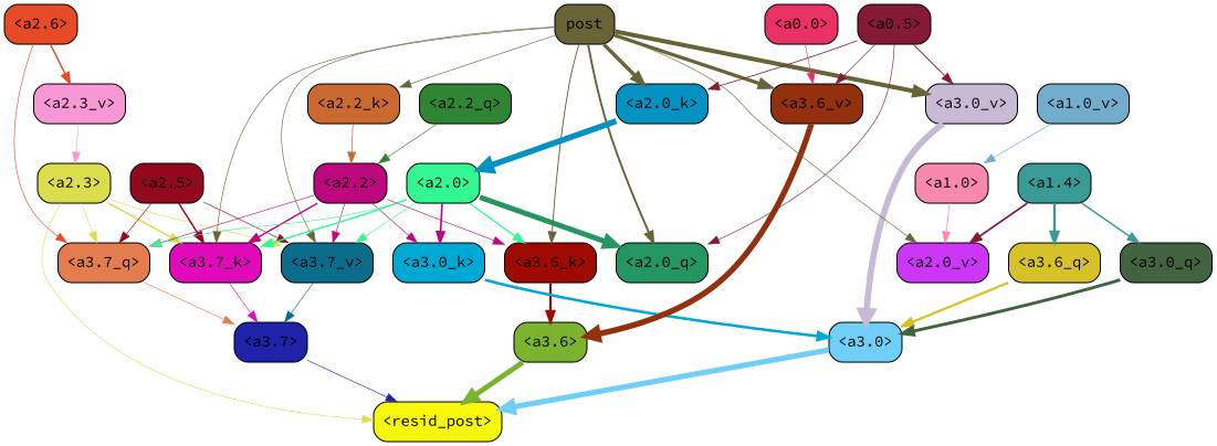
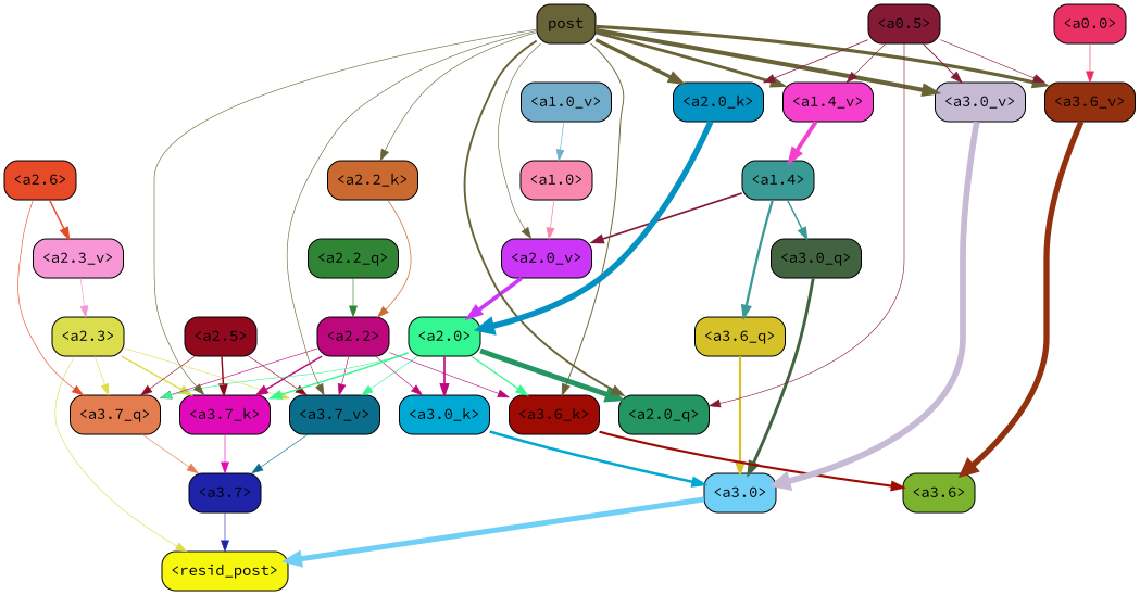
  strict digraph {
    fontname="Source Code Pro"
    splines=true
    node [color=black fontname="Source Code Pro" shape=box style="filled, rounded"]
    edge [color="#686437" fontname="Source Code Pro" penwidth=0.6]
    "<a3.7>" [fillcolor="#1e23aa"]
    "<resid_post>" [fillcolor="#f7f60d"]
    "<a3.6>" [fillcolor="#7bb32f"]
    "<a3.0>" [fillcolor="#70cff7"]
    "<a2.3>" [fillcolor="#dbdd4d"]
    "<a3.7_q>" [fillcolor="#e37d4f"]
    "<a3.7_k>" [fillcolor="#e10abb"]
    "<a3.7_v>" [fillcolor="#0a6d8b"]
    "<a3.6_q>" [fillcolor="#d6c228"]
    "<a3.0_q>" [fillcolor="#42633f"]
    "<a3.6_k>" [fillcolor="#9f0b03"]
    "<a3.0_k>" [fillcolor="#00a9d3"]
    "<a3.6_v>" [fillcolor="#93300d"]
    "<a3.0_v>" [fillcolor="#c6bad4"]
    "<a2.6>" [fillcolor="#e74a27"]
    "<a2.3_v>" [fillcolor="#f897d5"]
    "<a2.5>" [fillcolor="#92091e"]
    "<a2.2>" [fillcolor="#bd077d"]
    "<a2.0>" [fillcolor="#34f693"]
    "<a2.0_q>" [fillcolor="#249662"]
    "<a1.4>" [fillcolor="#3a9a96"]
    "<a2.0_v>" [fillcolor="#cc36f6"]
    n23 [fillcolor="#686437" label=post]
    "<a2.2_k>" [fillcolor="#ca6a30"]
    "<a2.0_k>" [fillcolor="#0392c2"]
+   "<a1.4_v>" [fillcolor="#f53fcd"]
    "<a0.5>" [fillcolor="#841a36"]
    "<a0.0>" [fillcolor="#ea3164"]
    "<a2.2_q>" [fillcolor="#2f8534"]
    "<a1.0>" [fillcolor="#f988ae"]
    "<a1.0_v>" [fillcolor="#73adcc"]
    "<a3.7>" -> "<resid_post>" [color="#1e23aa"]
-   "<a3.6>" -> "<resid_post>" [color="#7bb32f" penwidth=4.749041676521301]
    "<a3.0>" -> "<resid_post>" [color="#70cff7" penwidth=5.004215121269226]
    "<a2.3>" -> "<resid_post>" [color="#dbdd4d"]
    "<a2.3>" -> "<a3.7_q>" [color="#dbdd4d"]
    "<a2.3>" -> "<a3.7_k>" [color="#dbdd4d" penwidth=1.4391854107379913]
    "<a2.3>" -> "<a3.7_v>" [color="#dbdd4d"]
    "<a3.7_q>" -> "<a3.7>" [color="#e37d4f"]
    "<a3.7_k>" -> "<a3.7>" [color="#e10abb"]
    "<a3.7_v>" -> "<a3.7>" [color="#0a6d8b"]
    "<a3.6_q>" -> "<a3.0>" [color="#d6c228" penwidth=2.160832464694977]
    "<a3.0_q>" -> "<a3.0>" [color="#42633f" penwidth=2.870753765106201]
    "<a3.6_k>" -> "<a3.6>" [color="#9f0b03" penwidth=2.13908451795578]
    "<a3.0_k>" -> "<a3.0>" [color="#00a9d3" penwidth=2.520303964614868]
    "<a3.6_v>" -> "<a3.6>" [color="#93300d" penwidth=5.297133803367615]
    "<a3.0_v>" -> "<a3.0>" [color="#c6bad4" penwidth=5.680712580680847]
    "<a2.6>" -> "<a3.7_q>" [color="#e74a27"]
    "<a2.6>" -> "<a2.3_v>" [color="#e74a27" penwidth=1.4180794060230255]
    "<a2.3_v>" -> "<a2.3>" [color="#f897d5"]
    "<a2.5>" -> "<a3.7_q>" [color="#92091e"]
    "<a2.5>" -> "<a3.7_k>" [color="#92091e" penwidth=1.4281435310840607]
    "<a2.5>" -> "<a3.7_v>" [color="#92091e"]
    "<a2.2>" -> "<a3.7_q>" [color="#bd077d"]
    "<a2.2>" -> "<a3.7_k>" [color="#bd077d" penwidth=1.3982512056827545]
    "<a2.2>" -> "<a3.7_v>" [color="#bd077d"]
    "<a2.2>" -> "<a3.6_k>" [color="#bd077d"]
    "<a2.2>" -> "<a3.0_k>" [color="#bd077d"]
    "<a2.0>" -> "<a3.7_q>" [color="#34f693"]
    "<a2.0>" -> "<a3.7_k>" [color="#34f693" penwidth=1.404832512140274]
    "<a2.0>" -> "<a3.7_v>" [color="#34f693"]
    "<a2.0>" -> "<a3.6_k>" [color="#34f693" penwidth=1.2708758115768433]
    "<a2.0>" -> "<a3.0_k>" [color="#bd077d" penwidth=1.6207245588302612]
    "<a2.0>" -> "<a2.0_q>" [color="#249662" penwidth=4.795779317617416]
    "<a1.4>" -> "<a3.6_q>" [color="#3a9a96" penwidth=2.289449453353882]
    "<a1.4>" -> "<a3.0_q>" [color="#3a9a96" penwidth=1.4600623846054077]
    "<a1.4>" -> "<a2.0_v>" [color="#841a36" penwidth=1.676277220249176]
+   "<a2.0_v>" -> "<a2.0>" [color="#cc36f6" penwidth=3.56003999710083]
    n23 -> "<a3.7_k>"
    n23 -> "<a3.7_v>"
    n23 -> "<a3.6_k>" [penwidth=0.9291638135910034]
    n23 -> "<a3.6_v>" [penwidth=3.1808209121227264]
    n23 -> "<a3.0_v>" [penwidth=4.036660343408585]
    n23 -> "<a2.0_q>" [penwidth=1.8821641206741333]
    n23 -> "<a2.0_v>"
    n23 -> "<a2.2_k>"
    n23 -> "<a2.0_k>" [penwidth=3.3375256061553955]
+   n23 -> "<a1.4_v>" [penwidth=2.7935529947280884]
    "<a2.2_k>" -> "<a2.2>" [color="#ca6a30" penwidth=0.7060726433992386]
    "<a2.0_k>" -> "<a2.0>" [color="#0392c2" penwidth=5.401692286133766]
+   "<a1.4_v>" -> "<a1.4>" [color="#f53fcd" penwidth=3.7673035860061646]
    "<a0.5>" -> "<a3.6_v>" [color="#841a36"]
    "<a0.5>" -> "<a3.0_v>" [color="#841a36" penwidth=0.8798569142818451]
    "<a0.5>" -> "<a2.0_q>" [color="#841a36"]
    "<a0.5>" -> "<a2.0_k>" [color="#841a36" penwidth=0.7782440185546875]
+   "<a0.5>" -> "<a1.4_v>" [color="#841a36"]
    "<a0.0>" -> "<a3.6_v>" [color="#ea3164"]
    "<a2.2_q>" -> "<a2.2>" [color="#2f8534" penwidth=0.6392357051372528]
    "<a1.0>" -> "<a2.0_v>" [color="#f988ae" penwidth=0.7355214953422546]
    "<a1.0_v>" -> "<a1.0>" [color="#73adcc" penwidth=0.6493047475814819]
  }
